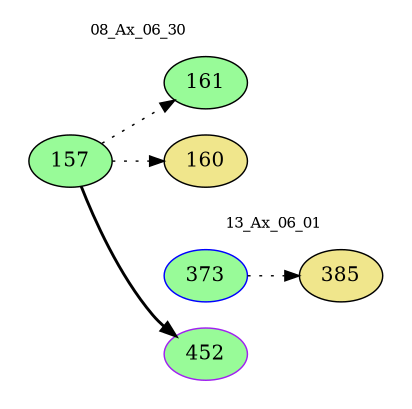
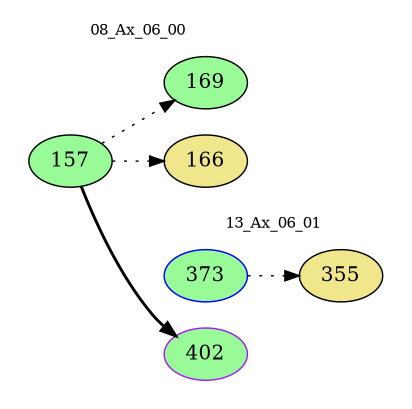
  digraph {
    rankdir=LR
    node [color=black fillcolor=palegreen style=filled]
    edge [color=black style=dotted]
    n1 [color=blue label=373]
-   n2 [fillcolor=khaki label=385]
-   n3 [color=purple label=452]
+   n2 [fillcolor=khaki label=355]
+   n3 [color=purple label=402]
    n4 [label=157]
-   n5 [fillcolor=khaki label=160]
-   n6 [label=161]
+   n5 [fillcolor=khaki label=166]
+   n6 [label=169]
    subgraph cluster_1 {
      color=white
      fontsize=10
      label="13_Ax_06_01"
      n1
      n2
      n3
    }
    subgraph cluster_2 {
      color=white
      fontsize=10
-     label="08_Ax_06_30"
+     label="08_Ax_06_00"
      n4
      n5
      n6
    }
    n1 -> n2
    n4 -> n3 [style=bold]
    n4 -> n5
    n4 -> n6
  }
